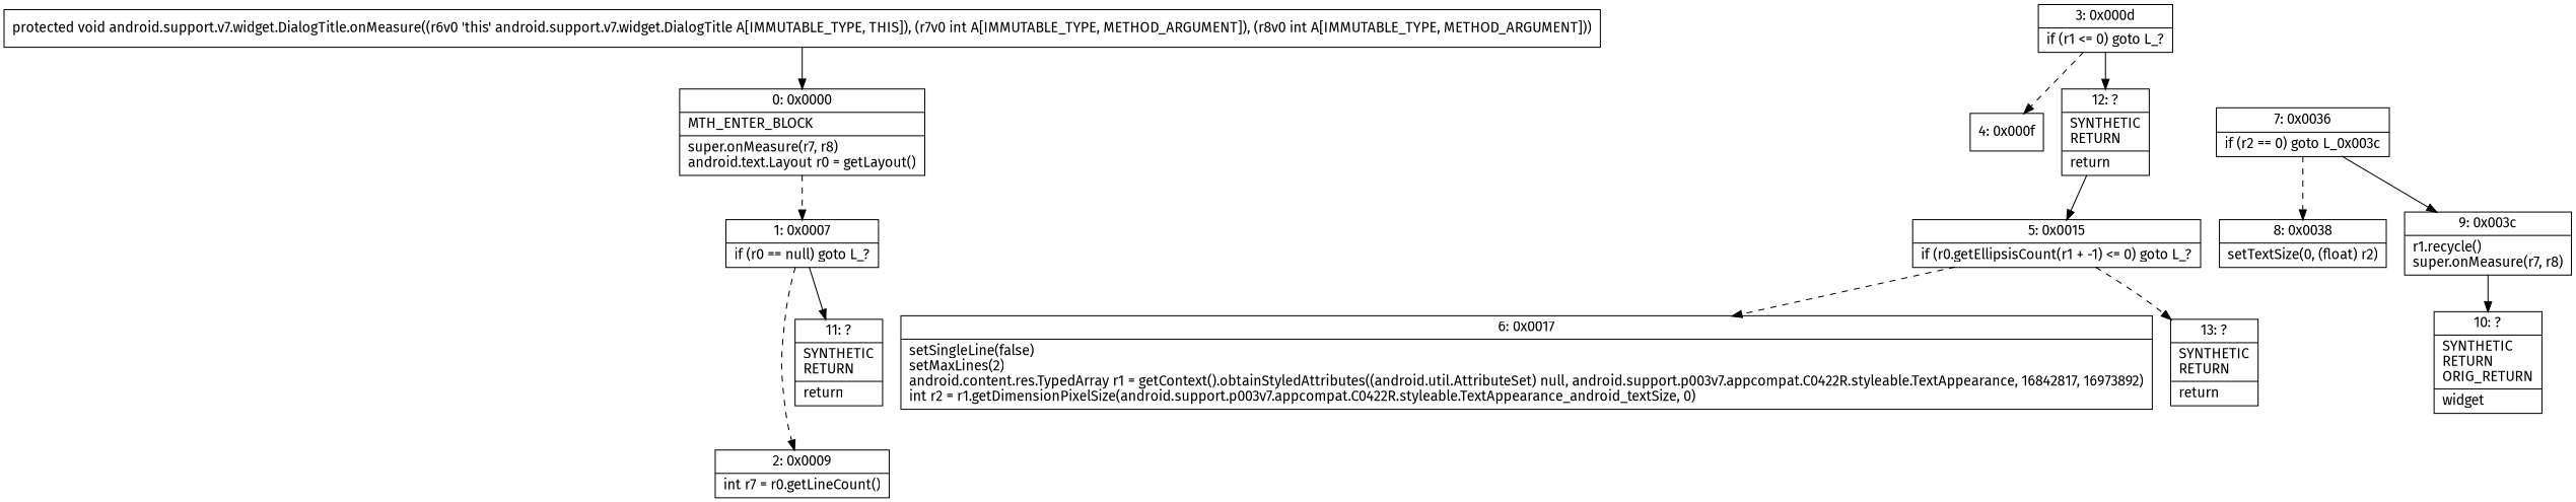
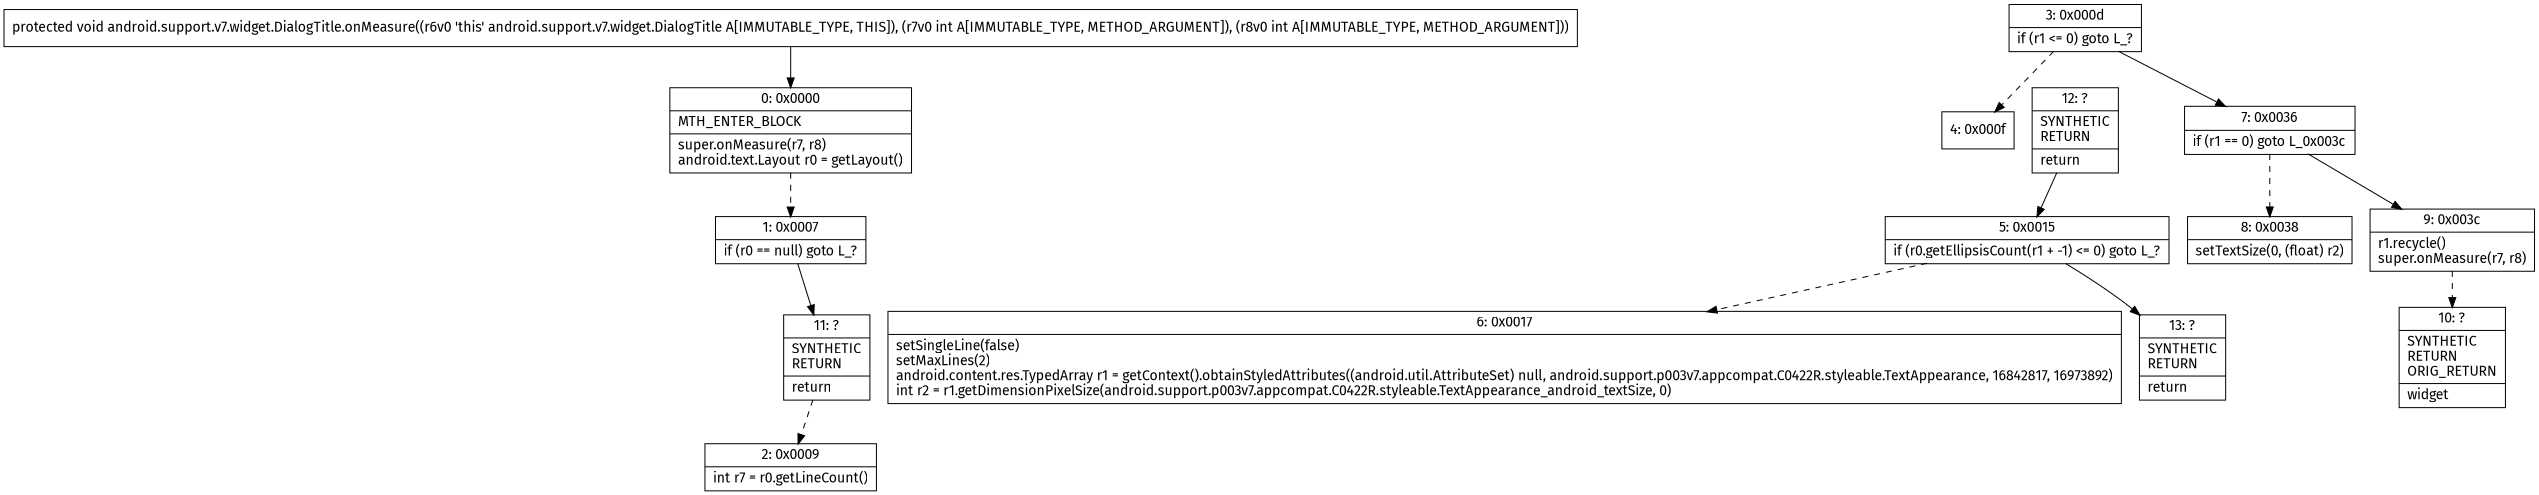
  digraph {
    fontname="Fira Sans"
    node [fontname="Fira Sans" shape=record]
    edge [fontname="Fira Sans"]
    n1 [label="{0\:\ 0x0000|MTH_ENTER_BLOCK\l|super.onMeasure(r7, r8)\landroid.text.Layout r0 = getLayout()\l}"]
    n2 [label="{1\:\ 0x0007|if (r0 == null) goto L_?\l}"]
    n3 [label="{2\:\ 0x0009|int r7 = r0.getLineCount()\l}"]
    n4 [label="{11\:\ ?|SYNTHETIC\lRETURN\l|return\l}"]
    n5 [label="{3\:\ 0x000d|if (r1 \<= 0) goto L_?\l}"]
    n6 [label="{4\:\ 0x000f}"]
    n7 [label="{12\:\ ?|SYNTHETIC\lRETURN\l|return\l}"]
    n8 [label="{5\:\ 0x0015|if (r0.getEllipsisCount(r1 + \-1) \<= 0) goto L_?\l}"]
    n9 [label="{6\:\ 0x0017|setSingleLine(false)\lsetMaxLines(2)\landroid.content.res.TypedArray r1 = getContext().obtainStyledAttributes((android.util.AttributeSet) null, android.support.p003v7.appcompat.C0422R.styleable.TextAppearance, 16842817, 16973892)\lint r2 = r1.getDimensionPixelSize(android.support.p003v7.appcompat.C0422R.styleable.TextAppearance_android_textSize, 0)\l}"]
    n10 [label="{13\:\ ?|SYNTHETIC\lRETURN\l|return\l}"]
-   n11 [label="{7\:\ 0x0036|if (r2 == 0) goto L_0x003c\l}"]
+   n11 [label="{7\:\ 0x0036|if (r1 == 0) goto L_0x003c\l}"]
    n12 [label="{8\:\ 0x0038|setTextSize(0, (float) r2)\l}"]
    n13 [label="{9\:\ 0x003c|r1.recycle()\lsuper.onMeasure(r7, r8)\l}"]
    n14 [label="{10\:\ ?|SYNTHETIC\lRETURN\lORIG_RETURN\l|widget\l}"]
    n15 [label="{protected void android.support.v7.widget.DialogTitle.onMeasure((r6v0 'this' android.support.v7.widget.DialogTitle A[IMMUTABLE_TYPE, THIS]), (r7v0 int A[IMMUTABLE_TYPE, METHOD_ARGUMENT]), (r8v0 int A[IMMUTABLE_TYPE, METHOD_ARGUMENT])) }"]
    n1 -> n2 [style=dashed]
-   n2 -> n3 [style=dashed]
+   n4 -> n3 [style=dashed]
    n2 -> n4
    n5 -> n6 [style=dashed]
-   n5 -> n7
+   n5 -> n11
    n7 -> n8
    n8 -> n9 [style=dashed]
-   n8 -> n10 [style=dashed]
+   n8 -> n10
    n11 -> n12 [style=dashed]
    n11 -> n13
-   n13 -> n14
+   n13 -> n14 [style=dashed]
    n15 -> n1
  }
